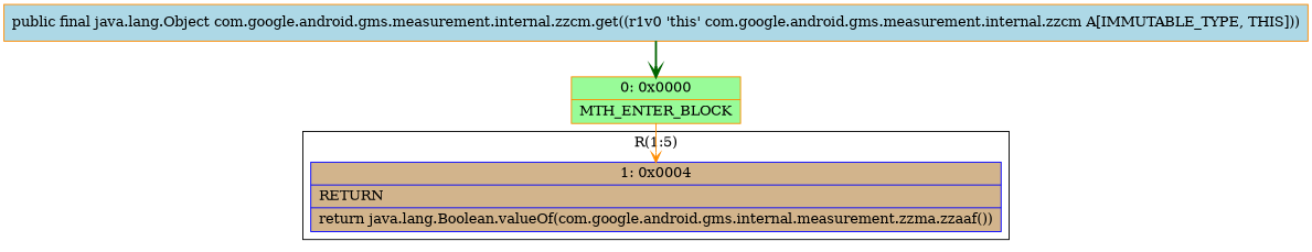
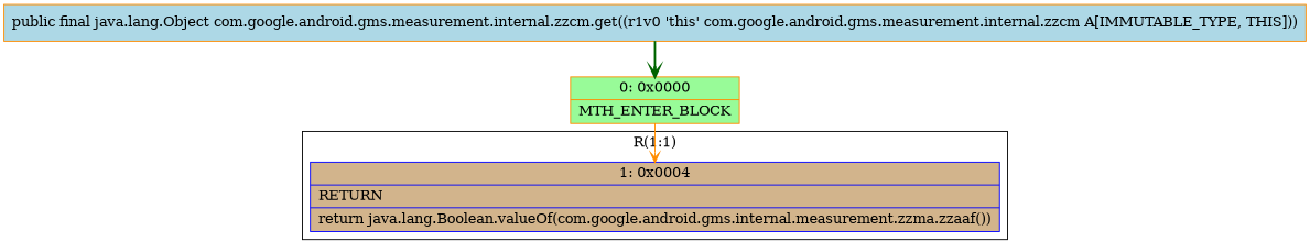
  digraph {
    node [color=darkorange shape=record style=filled]
    edge [arrowhead=vee]
    n1 [color=blue label="{1\:\ 0x0004|RETURN\l|return java.lang.Boolean.valueOf(com.google.android.gms.internal.measurement.zzma.zzaaf())\l}" fillcolor=tan]
    n2 [label="{0\:\ 0x0000|MTH_ENTER_BLOCK\l}" fillcolor=palegreen]
    n3 [label="{public final java.lang.Object com.google.android.gms.measurement.internal.zzcm.get((r1v0 'this' com.google.android.gms.measurement.internal.zzcm A[IMMUTABLE_TYPE, THIS])) }" fillcolor=lightblue]
    subgraph cluster_1 {
-     label="R(1:5)"
+     label="R(1:1)"
      n1
    }
    n2 -> n1 [color=darkorange style=solid]
    n3 -> n2 [color=darkgreen style=bold]
  }
